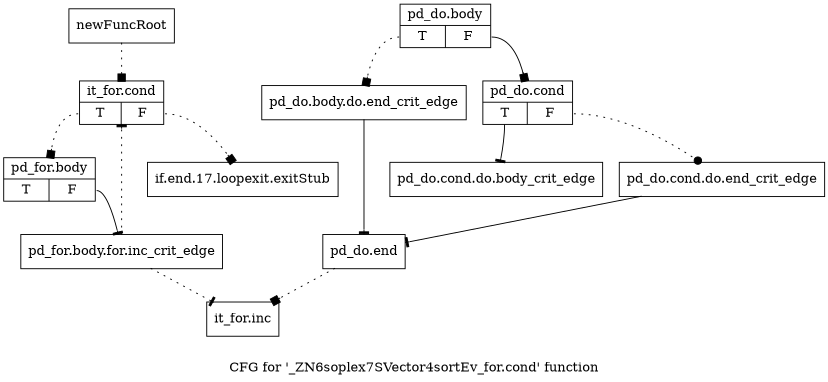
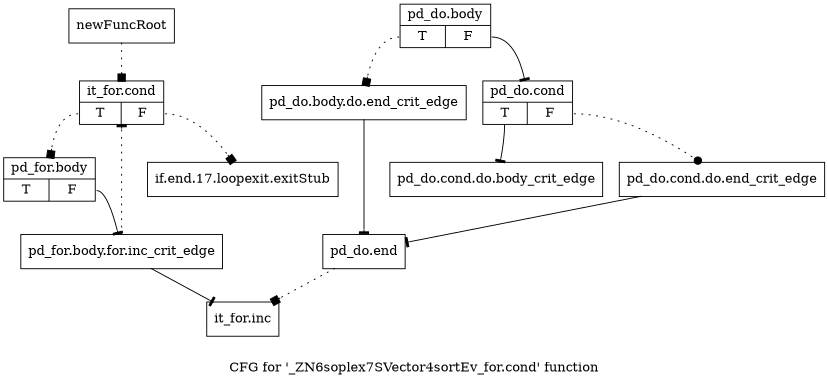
  digraph {
    label="CFG for '_ZN6soplex7SVector4sortEv_for.cond' function"
    node [shape=record]
    edge [arrowhead=tee style=dotted]
    n1 [label="{newFuncRoot}"]
    n2 [label="{it_for.cond|{<s0>T|<s1>F}}"]
    n3 [label="{if.end.17.loopexit.exitStub}"]
    n4 [label="{pd_for.body|{<s0>T|<s1>F}}"]
    n5 [label="{pd_for.body.for.inc_crit_edge}"]
    n6 [label="{it_for.inc}"]
    n7 [label="{pd_do.body|{<s0>T|<s1>F}}"]
    n8 [label="{pd_do.body.do.end_crit_edge}"]
    n9 [label="{pd_do.cond|{<s0>T|<s1>F}}"]
    n10 [label="{pd_do.end}"]
    n11 [label="{pd_do.cond.do.body_crit_edge}"]
    n12 [label="{pd_do.cond.do.end_crit_edge}"]
    n1 -> n2 [arrowhead=box]
    n2 -> n3 [arrowhead=box tailport=s1]
    n2 -> n4 [arrowhead=box tailport=s0]
    n4 -> n5 [style=solid tailport=s1]
    n5 -> n2
-   n5 -> n6
+   n5 -> n6 [style=solid]
    n7 -> n8 [arrowhead=box tailport=s0]
-   n7 -> n9 [arrowhead=box style=solid tailport=s1]
+   n7 -> n9 [style=solid tailport=s1]
    n8 -> n10 [style=solid]
    n9 -> n11 [style=solid tailport=s0]
    n9 -> n12 [arrowhead=dot tailport=s1]
    n10 -> n6 [arrowhead=box]
    n12 -> n10 [style=solid]
  }
